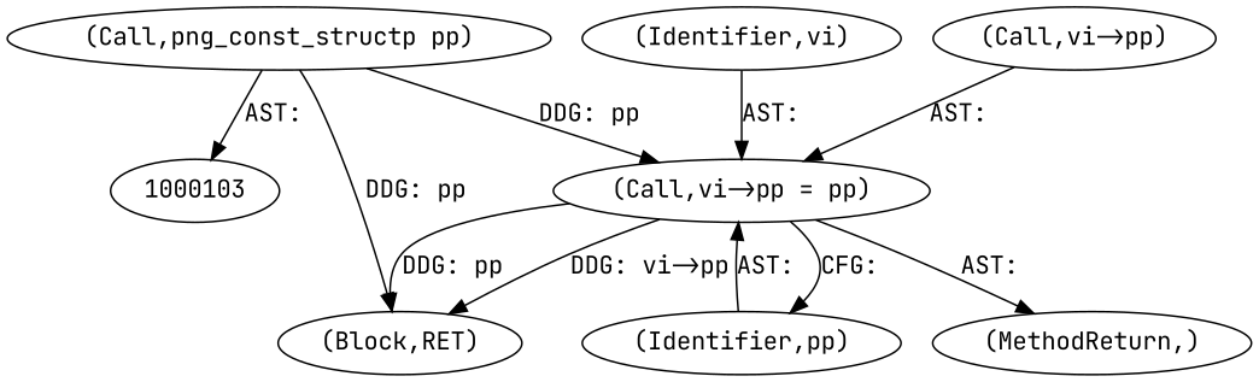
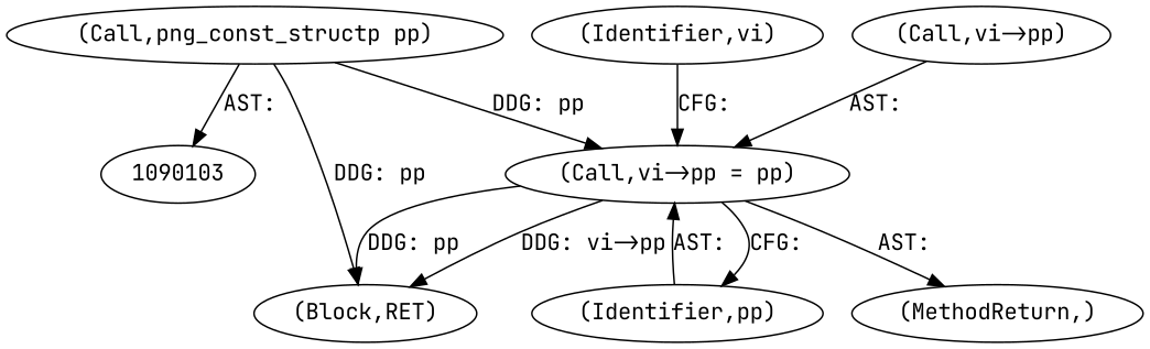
  digraph {
    fontname="JetBrains Mono"
    node [fontname="JetBrains Mono"]
    edge [fontname="JetBrains Mono"]
    n1 [label="(Call,vi->pp = pp)"]
    n2 [label="(Identifier,pp)"]
    n3 [label="(Block,RET)"]
    n4 [label="(MethodReturn,)"]
    n5 [label="(Call,png_const_structp pp)"]
-   1000103
+   1000103 [label=1090103]
    n7 [label="(Identifier,vi)"]
    n8 [label="(Call,vi->pp)"]
    n1 -> n2 [label="CFG: "]
    n1 -> n3 [label="DDG: pp"]
    n1 -> n3 [label="DDG: vi->pp"]
    n1 -> n4 [label="AST: "]
    n2 -> n1 [label="AST: "]
    n5 -> n1 [label="DDG: pp"]
    n5 -> n3 [label="DDG: pp"]
    n5 -> 1000103 [label="AST: "]
-   n7 -> n1 [label="AST: "]
+   n7 -> n1 [label="CFG: "]
    n8 -> n1 [label="AST: "]
  }
